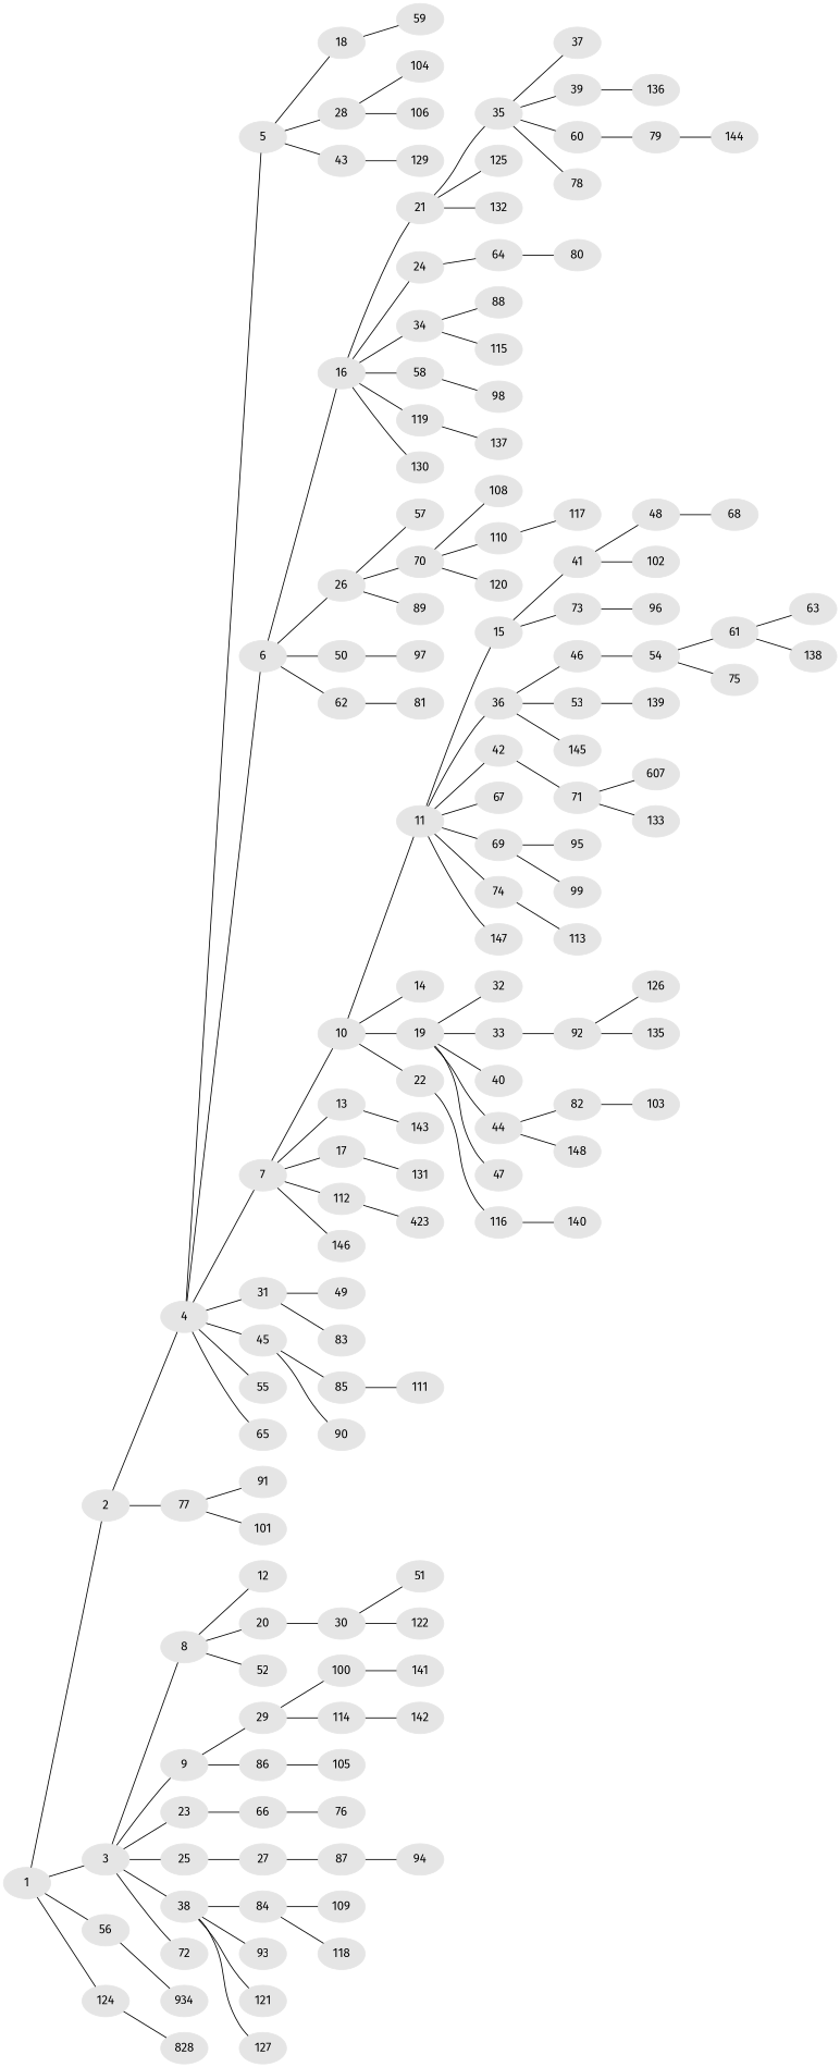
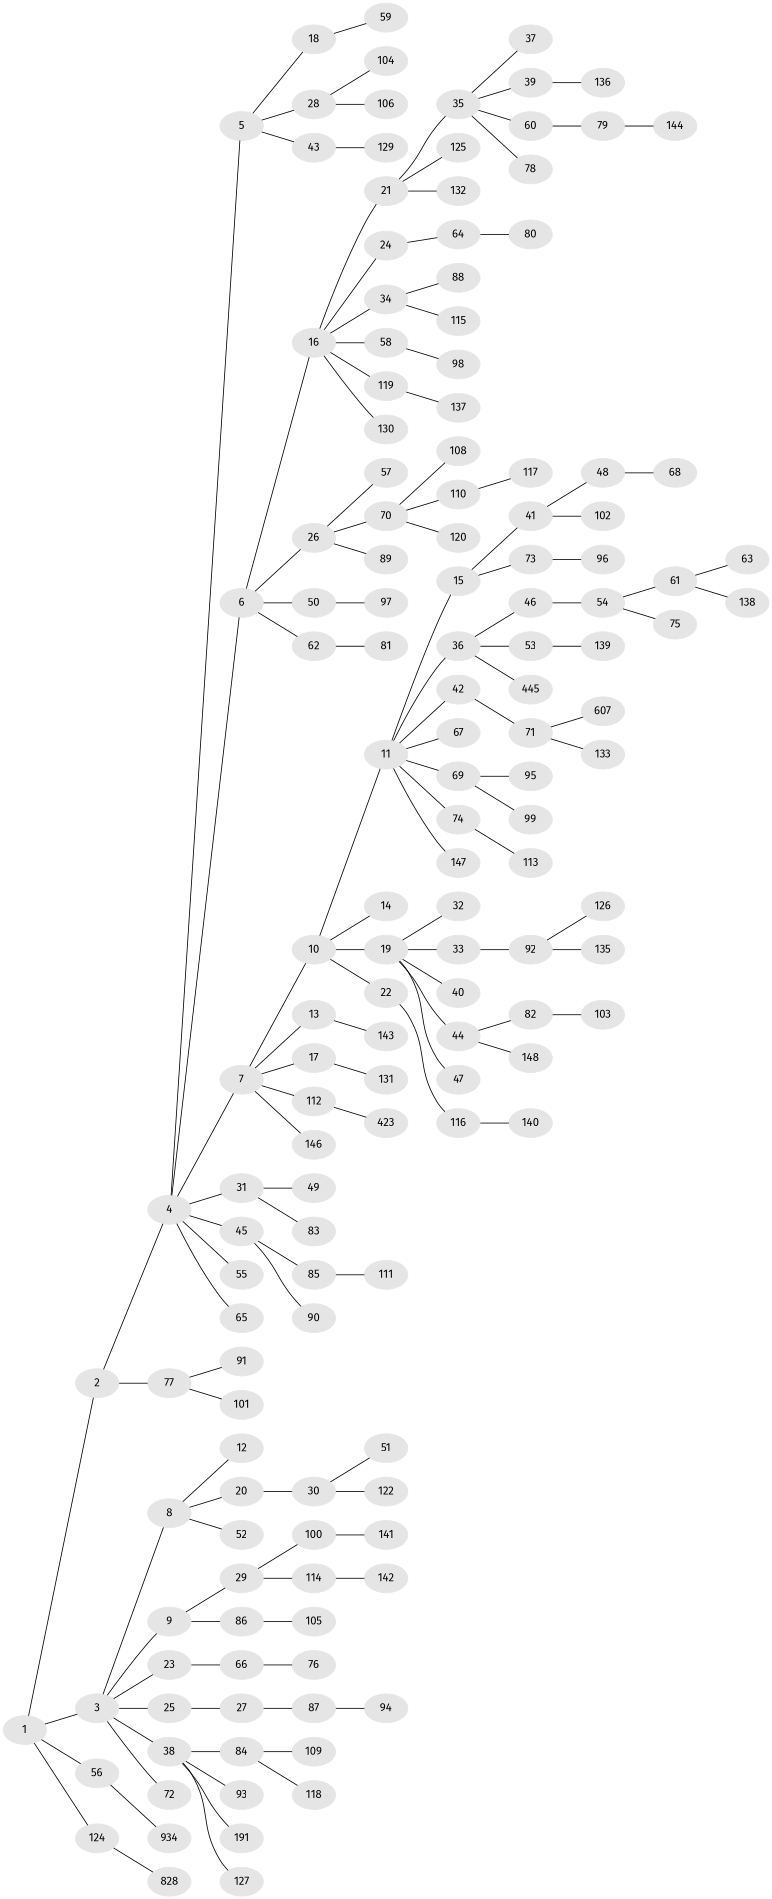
  graph {
    fontname="Fira Sans"
    rankdir=LR
    node [color=gray90 fontname="Fira Sans" style=filled]
    edge [fontname="Fira Sans"]
    1
    2
    3
    56
    124
    4
    77
    8
    9
    23
    25
    38
    72
    n14 [label=934]
    n15 [label=828]
    5
    6
    7
    31
    45
    55
    65
    91
    101
    12
    20
    52
    29
    86
    66
    27
    84
    93
-   121
+   121 [label=191]
    127
    18
    28
    43
    16
    26
    50
    62
    10
    13
    17
    112
    146
    49
    83
    85
    90
    59
    104
    106
    129
    21
    24
    34
    58
    119
    130
    57
    70
    89
    97
    81
    11
    14
    19
    22
    143
    131
    n73 [label=423]
    30
    100
    114
    105
    15
    36
    42
    67
    69
    74
    147
    32
    33
    40
    44
    47
    116
    41
    73
    46
    53
-   145
+   145 [label=445]
    71
    95
    99
    113
    48
    102
    96
    35
    125
    132
    64
    88
    115
    98
    137
    92
    82
    148
    51
    122
    37
    39
    60
    78
    140
    76
    80
    87
    108
    110
    120
    94
    141
    142
    126
    135
    136
    79
    54
    139
    109
    118
    68
    n139 [label=607]
    133
    103
    111
    61
    75
    63
    138
    144
    117
    1 -- 2
    1 -- 3
    1 -- 56
    1 -- 124
    2 -- 4
    2 -- 77
    3 -- 8
    3 -- 9
    3 -- 23
    3 -- 25
    3 -- 38
    3 -- 72
    56 -- n14
    124 -- n15
    4 -- 5
    4 -- 6
    4 -- 7
    4 -- 31
    4 -- 45
    4 -- 55
    4 -- 65
    77 -- 91
    77 -- 101
    8 -- 12
    8 -- 20
    8 -- 52
    9 -- 29
    9 -- 86
    23 -- 66
    25 -- 27
    38 -- 84
    38 -- 93
    38 -- 121
    38 -- 127
    5 -- 18
    5 -- 28
    5 -- 43
    6 -- 16
    6 -- 26
    6 -- 50
    6 -- 62
    7 -- 10
    7 -- 13
    7 -- 17
    7 -- 112
    7 -- 146
    31 -- 49
    31 -- 83
    45 -- 85
    45 -- 90
    20 -- 30
    29 -- 100
    29 -- 114
    86 -- 105
    66 -- 76
    27 -- 87
    84 -- 109
    84 -- 118
    18 -- 59
    28 -- 104
    28 -- 106
    43 -- 129
    16 -- 21
    16 -- 24
    16 -- 34
    16 -- 58
    16 -- 119
    16 -- 130
    26 -- 57
    26 -- 70
    26 -- 89
    50 -- 97
    62 -- 81
    10 -- 11
    10 -- 14
    10 -- 19
    10 -- 22
    13 -- 143
    17 -- 131
    112 -- n73
    85 -- 111
    21 -- 35
    21 -- 125
    21 -- 132
    24 -- 64
    34 -- 88
    34 -- 115
    58 -- 98
    119 -- 137
    70 -- 108
    70 -- 110
    70 -- 120
    11 -- 15
    11 -- 36
    11 -- 42
    11 -- 67
    11 -- 69
    11 -- 74
    11 -- 147
    19 -- 32
    19 -- 33
    19 -- 40
    19 -- 44
    19 -- 47
    22 -- 116
    30 -- 51
    30 -- 122
    100 -- 141
    114 -- 142
    15 -- 41
    15 -- 73
    36 -- 46
    36 -- 53
    36 -- 145
    42 -- 71
    69 -- 95
    69 -- 99
    74 -- 113
    33 -- 92
    44 -- 82
    44 -- 148
    116 -- 140
    41 -- 48
    41 -- 102
    73 -- 96
    46 -- 54
    53 -- 139
    71 -- n139
    71 -- 133
    48 -- 68
    35 -- 37
    35 -- 39
    35 -- 60
    35 -- 78
    64 -- 80
    92 -- 126
    92 -- 135
    82 -- 103
    39 -- 136
    60 -- 79
    87 -- 94
    110 -- 117
    79 -- 144
    54 -- 61
    54 -- 75
    61 -- 63
    61 -- 138
  }
